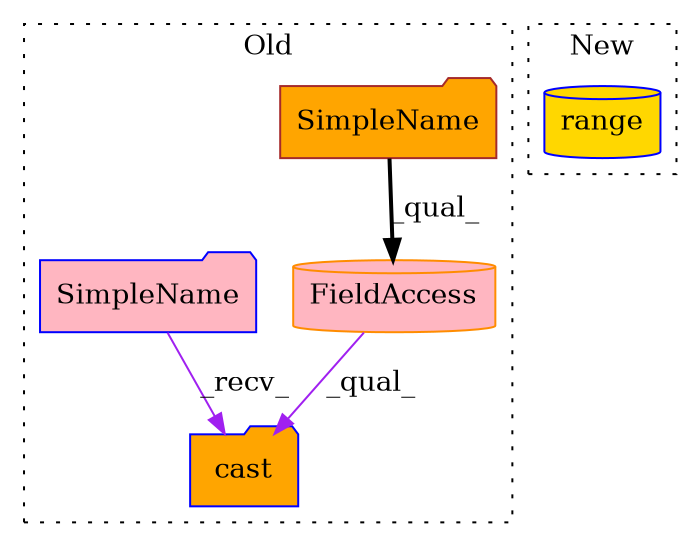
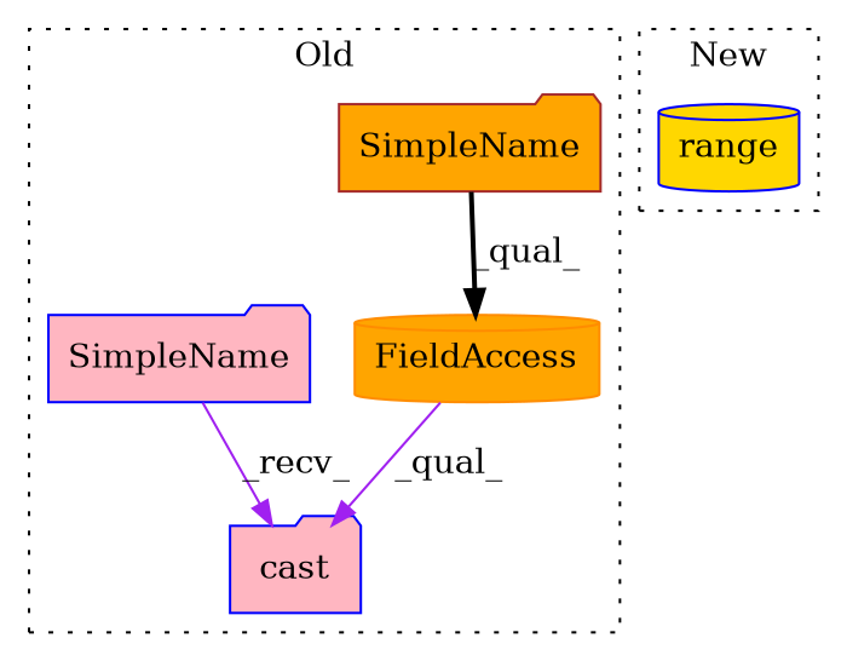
  digraph {
    node [a=32 color=blue fillcolor=lightpink l=10 s=69923 shape=folder style=filled]
    edge [color=purple style=solid]
-   n1 [fillcolor=orange l="5,1" label=cast s="69907,69939"]
-   n2 [a=22 color=darkorange l=16 label=FieldAccess shape=cylinder]
+   n1 [l="5,1" label=cast s="69907,69939"]
+   n2 [a=22 color=darkorange fillcolor=orange l=16 label=FieldAccess shape=cylinder]
    n3 [a=42 color=brown fillcolor=orange label=SimpleName]
    n4 [a=42 label=SimpleName s=69896]
    n5 [fillcolor=gold l="6,1" label=range s="69123,69130" shape=cylinder]
    subgraph cluster_1 {
      label=Old
      style=dotted
      n1
      n2
      n3
      n4
    }
    subgraph cluster_2 {
      label=New
      style=dotted
      n5
    }
    n2 -> n1 [label=_qual_]
    n3 -> n2 [color=black label=_qual_ style=bold]
    n4 -> n1 [label=_recv_]
  }
